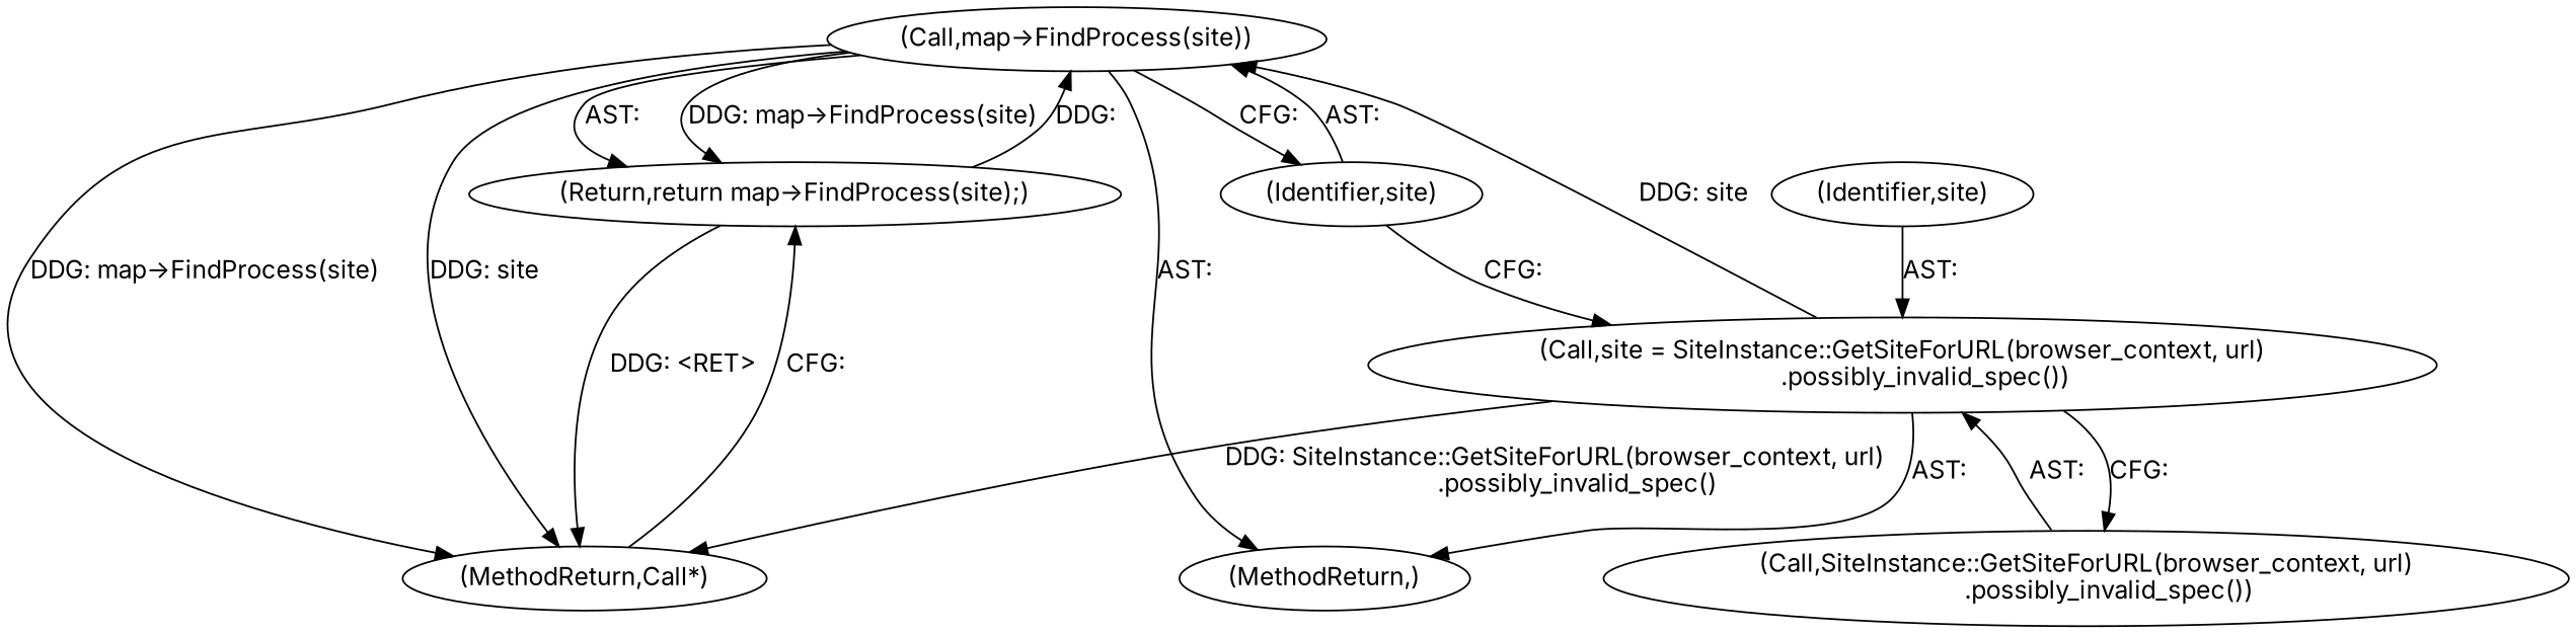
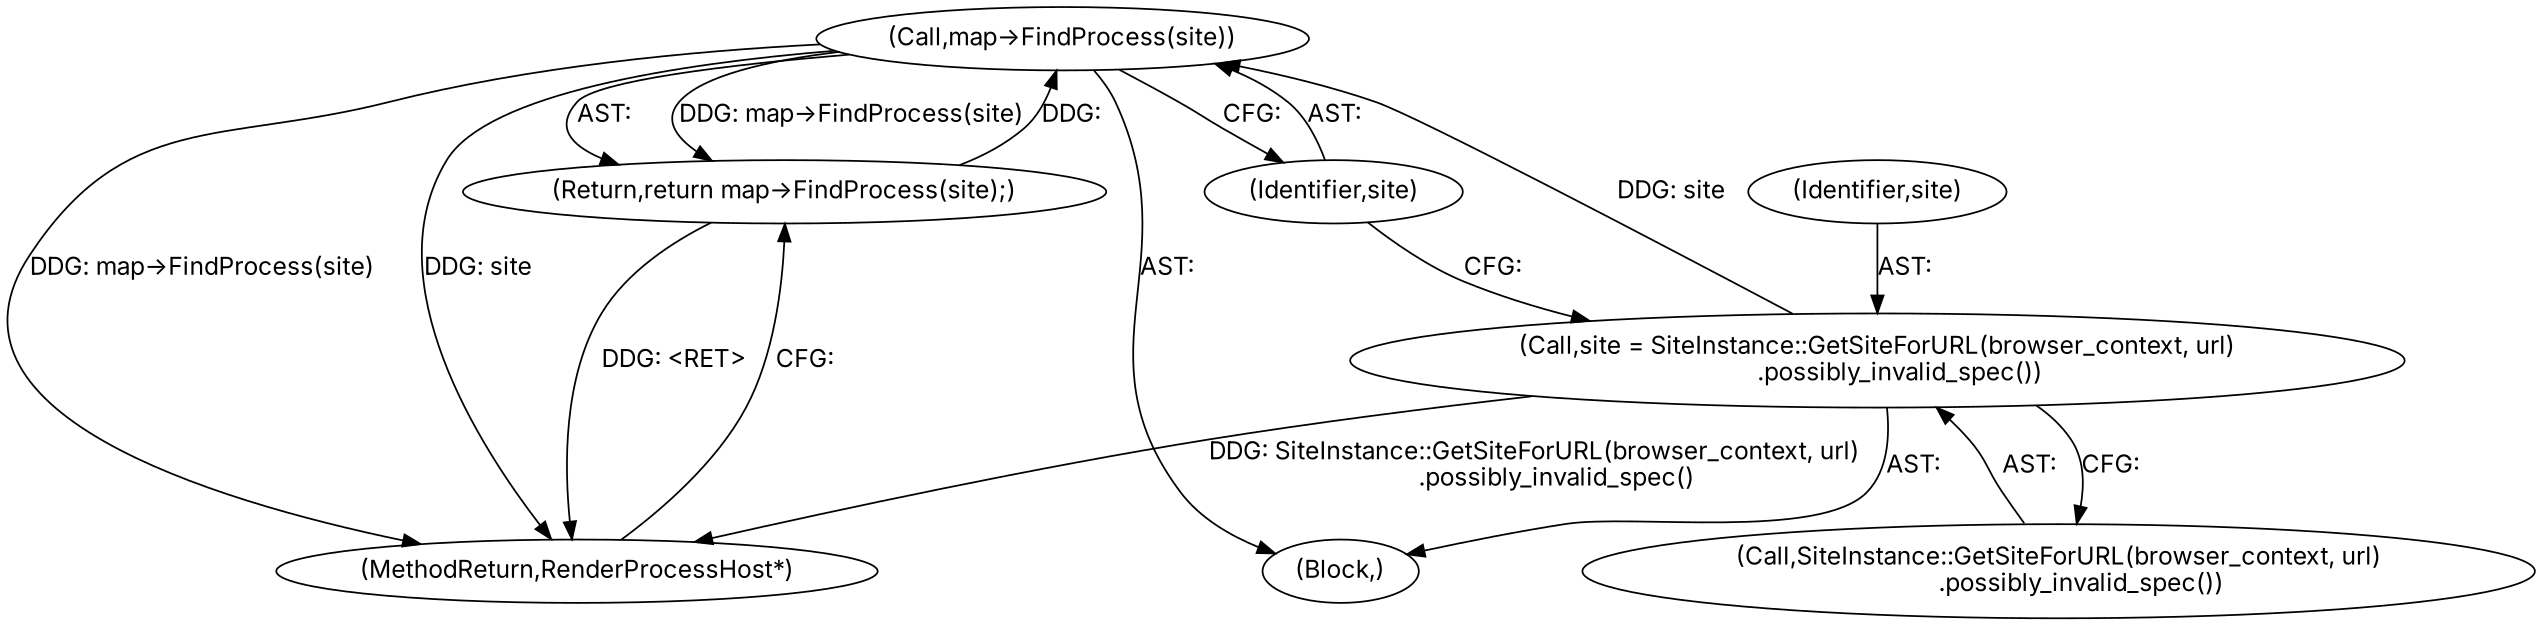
  digraph {
    fontname=Inter
    node [fontname=Inter]
    edge [fontname=Inter]
    n1 [label="(Call,map->FindProcess(site))"]
    n2 [label="(Return,return map->FindProcess(site);)"]
    n3 [label="(Identifier,site)"]
-   n4 [label="(MethodReturn,Call*)"]
-   n5 [label="(MethodReturn,)"]
+   n4 [label="(MethodReturn,RenderProcessHost*)"]
+   n5 [label="(Block,)"]
    n6 [label="(Call,site = SiteInstance::GetSiteForURL(browser_context, url)\n       .possibly_invalid_spec())"]
    n7 [label="(Call,SiteInstance::GetSiteForURL(browser_context, url)\n       .possibly_invalid_spec())"]
    n8 [label="(Identifier,site)"]
    n1 -> n2 [label="AST: "]
    n1 -> n2 [label="DDG: map->FindProcess(site)"]
    n1 -> n3 [label="CFG: "]
    n1 -> n4 [label="DDG: map->FindProcess(site)"]
    n1 -> n4 [label="DDG: site"]
    n1 -> n5 [label="AST: "]
    n2 -> n1 [label="DDG: "]
    n2 -> n4 [label="DDG: <RET>"]
    n3 -> n1 [label="AST: "]
    n3 -> n6 [label="CFG: "]
    n4 -> n2 [label="CFG: "]
    n6 -> n1 [label="DDG: site"]
    n6 -> n4 [label="DDG: SiteInstance::GetSiteForURL(browser_context, url)\n       .possibly_invalid_spec()"]
    n6 -> n5 [label="AST: "]
    n6 -> n7 [label="CFG: "]
    n7 -> n6 [label="AST: "]
    n8 -> n6 [label="AST: "]
  }
